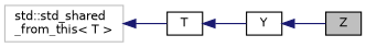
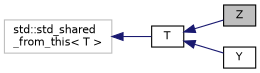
  digraph {
    rankdir=LR
    node [color=black fillcolor=white fontname=Helvetica fontsize=10 shape=record style=filled]
    edge [color=midnightblue dir=back fontname=Helvetica fontsize=10 labelfontname=Helvetica labelfontsize=10 style=solid]
    n1 [fillcolor=grey75 fontcolor=black height=0.2 label=Z width=0.4]
    n2 [height=0.2 label=Y width=0.4]
    n3 [height=0.2 label=T width=0.4]
    n4 [color=grey75 height=0.2 label="std::std_shared\l_from_this\< T \>" width=0.4]
-   n2 -> n1
+   n3 -> n1
    n3 -> n2
    n4 -> n3
  }
